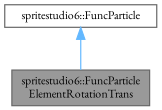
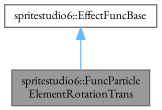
  digraph {
    fontname="EB Garamond"
    node [color=gray40 fontname="EB Garamond" fontsize=10 shape=box style=filled]
    n1 [fillcolor=grey60 fontcolor=black height=0.2 label="spritestudio6::FuncParticle\lElementRotationTrans" width=0.4]
-   n2 [fillcolor=white height=0.2 label="spritestudio6::FuncParticle" width=0.4]
+   n2 [fillcolor=white height=0.2 label="spritestudio6::EffectFuncBase" width=0.4]
    n2 -> n1 [color=steelblue1 dir=back fontname="EB Garamond" fontsize=10 labelfontname=Helvetica labelfontsize=10 style=solid]
  }
